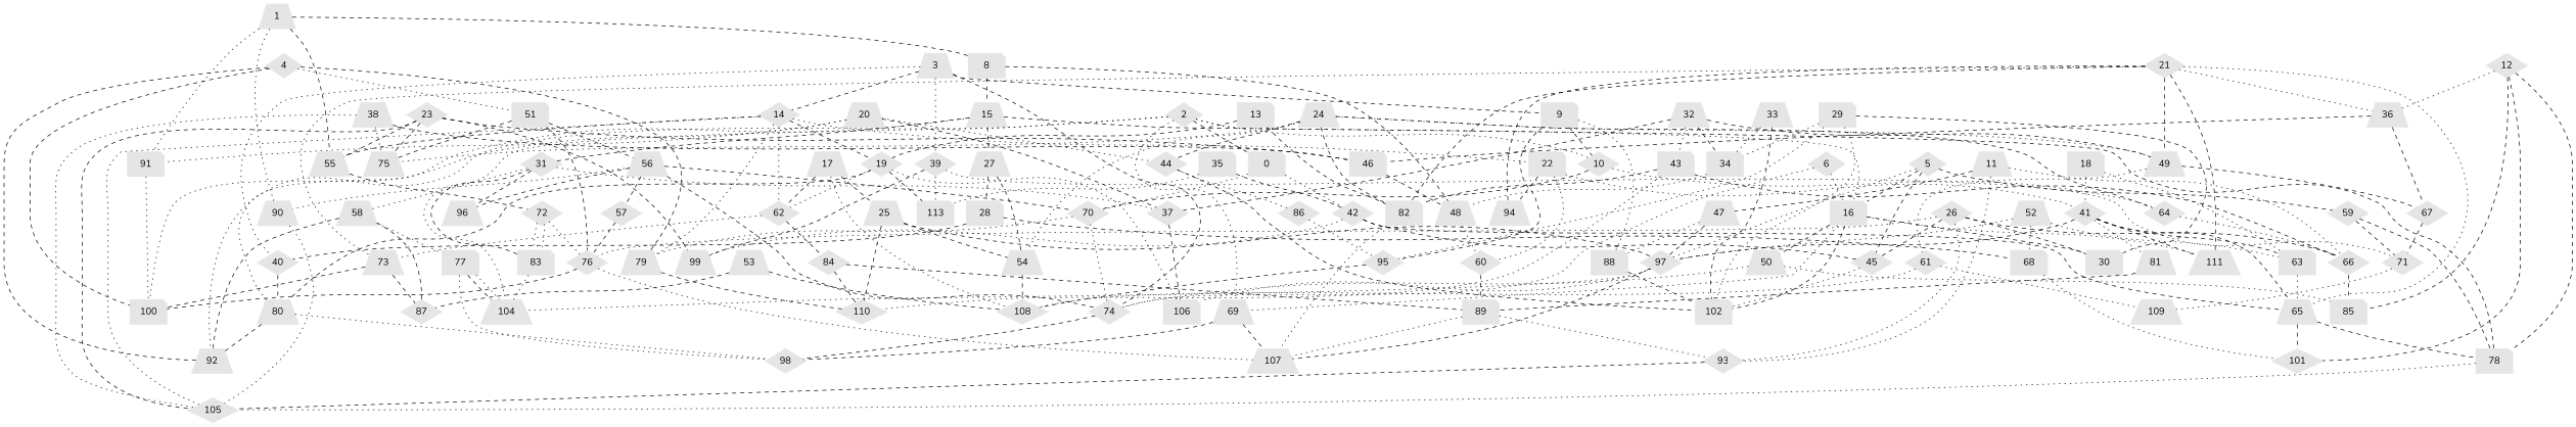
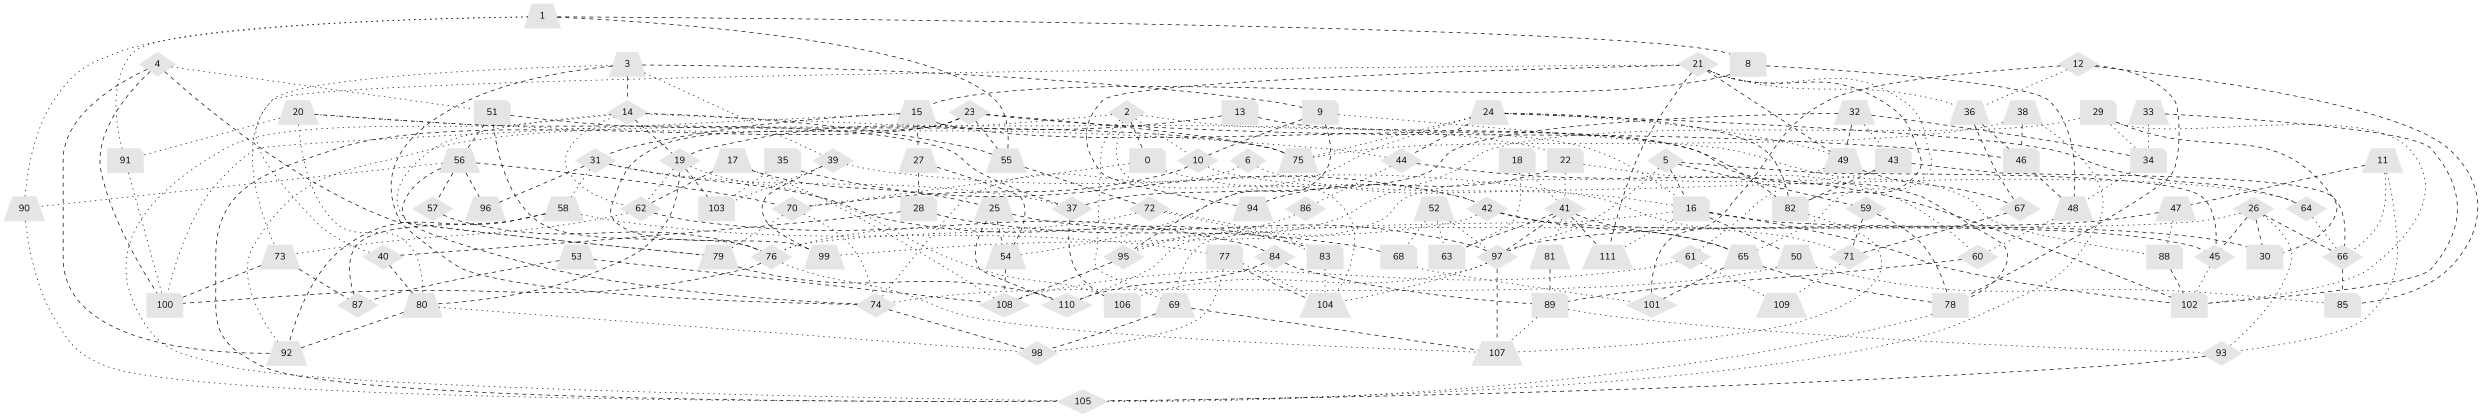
  graph {
    fontname=Nunito
    node [color=gray90 fontname=Nunito shape=diamond style=filled]
    edge [fontname=Nunito style=dashed]
    1 [shape=trapezium]
    8 [shape=note]
    55 [shape=trapezium]
    90 [shape=trapezium]
    91 [shape=note]
    15 [shape=trapezium]
    48 [shape=trapezium]
    72
    105
    100 [shape=note]
    n11 [label=0 shape=note]
    2
    10
    16 [shape=note]
    69 [shape=trapezium]
    92 [shape=trapezium]
    104 [shape=trapezium]
    42
    70
    64
    30 [shape=note]
    50 [shape=trapezium]
    102 [shape=note]
    111 [shape=trapezium]
    98
    107 [shape=trapezium]
    3 [shape=trapezium]
    9 [shape=note]
    14
    39
    40
    74
    88 [shape=note]
    95
    79 [shape=trapezium]
    19
    22 [shape=note]
    62
-   103 [shape=note label=113]
+   103 [shape=note]
    99 [shape=trapezium]
    71
    80 [shape=trapezium]
    4
    51 [shape=note]
    75 [shape=trapezium]
    76
    56 [shape=trapezium]
    110
    5
    45
    59
    97
    78 [shape=note]
    106 [shape=note]
    6
    65 [shape=trapezium]
    27 [shape=trapezium]
    31
    60
    108
    66
    11 [shape=trapezium]
    47 [shape=trapezium]
    93
    85 [shape=note]
    36 [shape=trapezium]
    12
    101
    46 [shape=note]
    67
    13 [shape=note]
    82 [shape=note]
    41
    94 [shape=trapezium]
    73 [shape=trapezium]
    84
    54 [shape=trapezium]
    28 [shape=note]
    37
    58 [shape=trapezium]
    83 [shape=note]
    96 [shape=trapezium]
    17 [shape=trapezium]
    25 [shape=trapezium]
    18 [shape=note]
    63 [shape=note]
    81 [shape=trapezium]
    20 [shape=trapezium]
    44
    86
    21
    49 [shape=trapezium]
    61
    87
    89 [shape=note]
    23
    24 [shape=trapezium]
    26
    68 [shape=note]
    29 [shape=note]
    34 [shape=note]
    77 [shape=note]
    32 [shape=trapezium]
    43 [shape=note]
    33 [shape=trapezium]
    35 [shape=note]
    38 [shape=trapezium]
    109 [shape=trapezium]
    57
    52 [shape=trapezium]
    53 [shape=trapezium]
    1 -- 8
    1 -- 55
    1 -- 90 [style=dotted]
    1 -- 91 [style=dotted]
    8 -- 15
    8 -- 48
    55 -- 72
    90 -- 105 [style=dotted]
    91 -- 100 [style=dotted]
    15 -- 100 [style=dotted]
    15 -- 78
    15 -- 27
    15 -- 31
    48 -- 60 [style=dotted]
    72 -- 76 [style=dotted]
    72 -- 83 [style=dotted]
    72 -- 83 [style=dotted]
    n11 -- 42 [style=dotted]
    n11 -- 70 [style=dotted]
    2 -- n11
    2 -- 10 [style=dotted]
    2 -- 16 [style=dotted]
    2 -- 69 [style=dotted]
    2 -- 92 [style=dotted]
    2 -- 104 [style=dotted]
    10 -- 70
    10 -- 64 [style=dotted]
    16 -- 69 [style=dotted]
    16 -- 30
    16 -- 50
    16 -- 102
    16 -- 111 [style=dotted]
    69 -- 98
    69 -- 107
    42 -- 99 [style=dotted]
    42 -- 45
    42 -- 65
    70 -- 74 [style=dotted]
    70 -- 79 [style=dotted]
    64 -- 66 [style=dotted]
    50 -- 74 [style=dotted]
    50 -- 85 [style=dotted]
    3 -- 9
    3 -- 14
    3 -- 39 [style=dotted]
    3 -- 40 [style=dotted]
    3 -- 74
    9 -- 10
    9 -- 88 [style=dotted]
    9 -- 95
    14 -- 55
    14 -- 105 [style=dotted]
    14 -- 79 [style=dotted]
    14 -- 19
    14 -- 22 [style=dotted]
    14 -- 62 [style=dotted]
    39 -- 103 [style=dotted]
    39 -- 99
    39 -- 71 [style=dotted]
    40 -- 80
    74 -- 98
    88 -- 102
    95 -- 108
    79 -- 110
    19 -- 62 [style=dotted]
    19 -- 103
    19 -- 80
    19 -- 106 [style=dotted]
    22 -- 60 [style=dotted]
    22 -- 41 [style=dotted]
    22 -- 94
    62 -- 73 [style=dotted]
    62 -- 84
    71 -- 109 [style=dotted]
    80 -- 92
    80 -- 98 [style=dotted]
    4 -- 100
    4 -- 92
    4 -- 79
    4 -- 51 [style=dotted]
    51 -- 75
    51 -- 76
    51 -- 56
    76 -- 100
    76 -- 107 [style=dotted]
    56 -- 90 [style=dotted]
    56 -- 70
    56 -- 74
    56 -- 96
    56 -- 57
    5 -- 16
    5 -- 45
    5 -- 59
    5 -- 97 [style=dotted]
    45 -- 102 [style=dotted]
    59 -- 71
    59 -- 78
    97 -- 104 [style=dotted]
    97 -- 107
    97 -- 106 [style=dotted]
    78 -- 105 [style=dotted]
    6 -- 16 [style=dotted]
    6 -- 74 [style=dotted]
    65 -- 78
    65 -- 101
    27 -- 54
    27 -- 28
    31 -- 37 [style=dotted]
    31 -- 58 [style=dotted]
    31 -- 83
    31 -- 96
    60 -- 89
    66 -- 85
    11 -- 66 [style=dotted]
    11 -- 47
    11 -- 93 [style=dotted]
    47 -- 88 [style=dotted]
    47 -- 97
    93 -- 105
    36 -- 46
    36 -- 67
    12 -- 78
    12 -- 85
    12 -- 36 [style=dotted]
    12 -- 101
    46 -- 48
    67 -- 71
    13 -- 19
    13 -- 82
    82 -- 107 [style=dotted]
    41 -- 111
    41 -- 97
    41 -- 65
    41 -- 63
    41 -- 81 [style=dotted]
    73 -- 100
    73 -- 87
    84 -- 110
    84 -- 89
    54 -- 108
    28 -- 40
    28 -- 68
    37 -- 106
    58 -- 92
    58 -- 87
    58 -- 77 [style=dotted]
    83 -- 104 [style=dotted]
    17 -- 62
    17 -- 108 [style=dotted]
    17 -- 25
    25 -- 110
    25 -- 97
    25 -- 54
    18 -- 41 [style=dotted]
    18 -- 63 [style=dotted]
-   63 -- 65 [style=dotted]
    81 -- 89
    20 -- 91 [style=dotted]
    20 -- 80 [style=dotted]
    20 -- 37
    20 -- 44 [style=dotted]
    44 -- 102
    44 -- 86 [style=dotted]
    86 -- 95 [style=dotted]
    21 -- 111
    21 -- 65 [style=dotted]
    21 -- 36 [style=dotted]
    21 -- 82
    21 -- 94
    21 -- 73 [style=dotted]
    21 -- 49
    49 -- 67
    49 -- 61 [style=dotted]
    61 -- 108 [style=dotted]
    61 -- 109 [style=dotted]
    89 -- 107 [style=dotted]
    89 -- 93 [style=dotted]
    23 -- 55
    23 -- 105
    23 -- 99
    23 -- 75
    23 -- 46
    24 -- 64
    24 -- 75 [style=dotted]
    24 -- 82
    24 -- 54 [style=dotted]
    24 -- 44
    24 -- 49 [style=dotted]
    26 -- 30
    26 -- 76 [style=dotted]
    26 -- 45
    26 -- 66
    26 -- 93 [style=dotted]
    68 -- 101 [style=dotted]
    29 -- 30
    29 -- 102 [style=dotted]
    29 -- 95 [style=dotted]
    29 -- 34 [style=dotted]
    34 -- 48 [style=dotted]
    77 -- 104
    77 -- 104 [style=dotted]
    77 -- 98 [style=dotted]
    32 -- 37
    32 -- 49
    32 -- 34
    32 -- 43 [style=dotted]
    43 -- 110 [style=dotted]
    43 -- 66
    43 -- 82
    33 -- 102
    33 -- 34 [style=dotted]
    35 -- 42
    35 -- 103 [style=dotted]
    38 -- 105 [style=dotted]
    38 -- 75 [style=dotted]
    38 -- 46
    57 -- 76
    52 -- 97 [style=dotted]
    52 -- 63 [style=dotted]
    52 -- 68 [style=dotted]
    53 -- 108
    53 -- 87
  }
